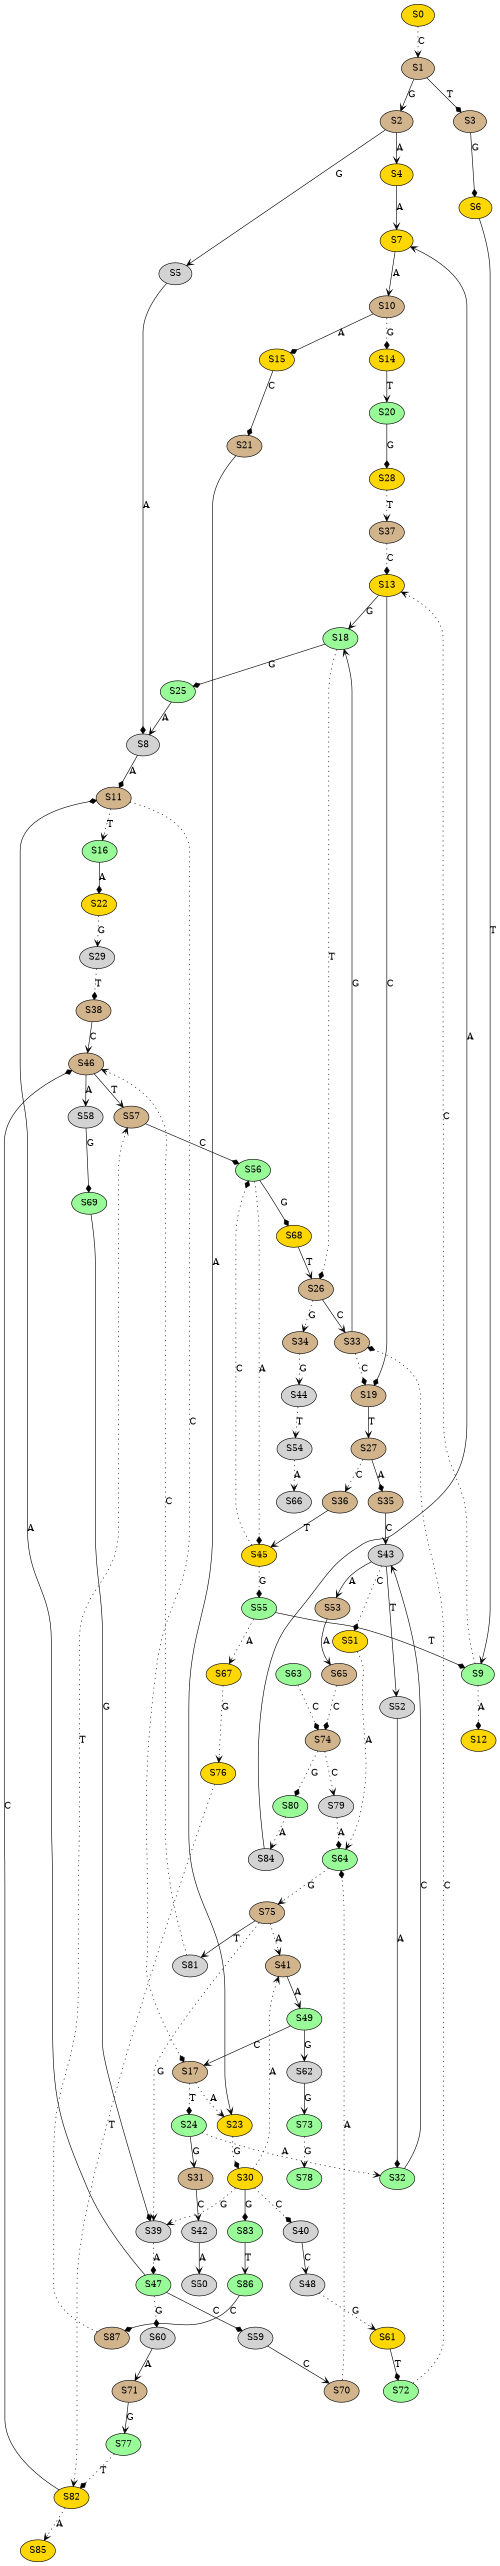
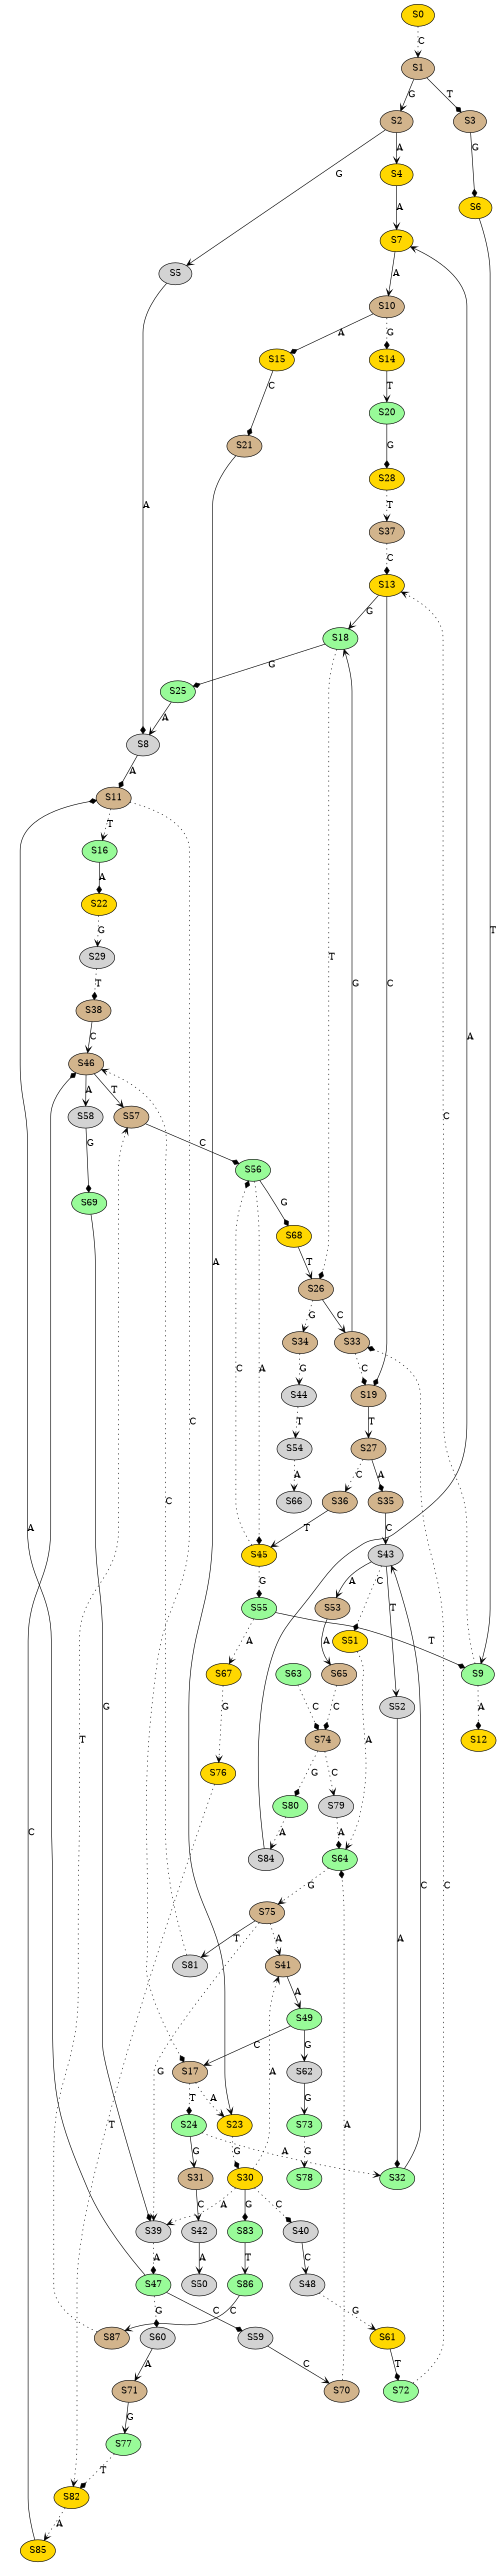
  strict digraph {
    node [fillcolor=tan style=filled]
    edge [arrowhead=vee style=solid]
    S0 [fillcolor=gold]
    S1
    S2
    S3
    S4 [fillcolor=gold]
    S5 [fillcolor=lightgrey]
    S6 [fillcolor=gold]
    S7 [fillcolor=gold]
    S8 [fillcolor=lightgrey]
    S9 [fillcolor=palegreen]
    S10
    S11
    S12 [fillcolor=gold]
    S13 [fillcolor=gold]
    S14 [fillcolor=gold]
    S15 [fillcolor=gold]
    S16 [fillcolor=palegreen]
    S17
    S18 [fillcolor=palegreen]
    S19
    S20 [fillcolor=palegreen]
    S21
    S22 [fillcolor=gold]
    S23 [fillcolor=gold]
    S24 [fillcolor=palegreen]
    S25 [fillcolor=palegreen]
    S26
    S27
    S28 [fillcolor=gold]
    S29 [fillcolor=lightgrey]
    S30 [fillcolor=gold]
    S31
    S32 [fillcolor=palegreen]
    S33
    S34
    S35
    S36
    S37
    S38
    S39 [fillcolor=lightgrey]
    S40 [fillcolor=lightgrey]
    S41
    S83 [fillcolor=palegreen]
    S42 [fillcolor=lightgrey]
    S43 [fillcolor=lightgrey]
    S44 [fillcolor=lightgrey]
    S45 [fillcolor=gold]
    S46
    S47 [fillcolor=palegreen]
    S48 [fillcolor=lightgrey]
    S49 [fillcolor=palegreen]
    S50 [fillcolor=lightgrey]
    S51 [fillcolor=gold]
    S52 [fillcolor=lightgrey]
    S53
    S54 [fillcolor=lightgrey]
    S55 [fillcolor=palegreen]
    S56 [fillcolor=palegreen]
    S57
    S58 [fillcolor=lightgrey]
    S59 [fillcolor=lightgrey]
    S60 [fillcolor=lightgrey]
    S61 [fillcolor=gold]
    S62 [fillcolor=lightgrey]
    S64 [fillcolor=palegreen]
    S65
    S66 [fillcolor=lightgrey]
    S67 [fillcolor=gold]
    S68 [fillcolor=gold]
    S69 [fillcolor=palegreen]
    S70
    S71
    S72 [fillcolor=palegreen]
    S73 [fillcolor=palegreen]
    S63 [fillcolor=palegreen]
    S74
    S75
    S76 [fillcolor=gold]
    S77 [fillcolor=palegreen]
    S78 [fillcolor=palegreen]
    S79 [fillcolor=lightgrey]
    S80 [fillcolor=palegreen]
    S81 [fillcolor=lightgrey]
    S82 [fillcolor=gold]
    S84 [fillcolor=lightgrey]
    S85 [fillcolor=gold]
    S86 [fillcolor=palegreen]
    S87
    S0 -> S1 [label=C style=dotted]
    S1 -> S2 [label=G]
    S1 -> S3 [arrowhead=diamond label=T]
    S2 -> S4 [label=A]
    S2 -> S5 [label=G]
    S3 -> S6 [arrowhead=diamond label=G]
    S4 -> S7 [label=A]
    S5 -> S8 [arrowhead=diamond label=A]
    S6 -> S9 [label=T]
    S7 -> S10 [label=A]
    S8 -> S11 [arrowhead=diamond label=A]
    S9 -> S12 [arrowhead=diamond label=A style=dotted]
    S9 -> S13 [label=C style=dotted]
    S10 -> S14 [arrowhead=diamond label=G style=dotted]
    S10 -> S15 [arrowhead=diamond label=A]
    S11 -> S16 [label=T style=dotted]
    S11 -> S17 [arrowhead=diamond label=C style=dotted]
    S13 -> S18 [label=G]
    S13 -> S19 [arrowhead=diamond label=C]
    S14 -> S20 [label=T]
    S15 -> S21 [arrowhead=diamond label=C]
    S16 -> S22 [arrowhead=diamond label=A]
    S17 -> S23 [label=A style=dotted]
    S17 -> S24 [arrowhead=diamond label=T style=dotted]
    S18 -> S25 [arrowhead=diamond label=G]
    S18 -> S26 [arrowhead=diamond label=T style=dotted]
    S19 -> S27 [label=T]
    S20 -> S28 [arrowhead=diamond label=G]
    S21 -> S23 [label=A]
    S22 -> S29 [label=G style=dotted]
    S23 -> S30 [arrowhead=diamond label=G style=dotted]
    S24 -> S31 [label=G]
    S24 -> S32 [label=A style=dotted]
    S25 -> S8 [label=A]
    S26 -> S33 [label=C]
    S26 -> S34 [label=G style=dotted]
    S27 -> S35 [arrowhead=diamond label=A]
    S27 -> S36 [label=C style=dotted]
    S28 -> S37 [label=T style=dotted]
    S29 -> S38 [arrowhead=diamond label=T style=dotted]
-   S30 -> S39 [label=G style=dotted]
+   S30 -> S39 [label=A style=dotted]
    S30 -> S40 [arrowhead=diamond label=C style=dotted]
    S30 -> S41 [label=A style=dotted]
    S30 -> S83 [arrowhead=diamond label=G]
    S31 -> S42 [label=C]
    S32 -> S43 [label=C]
    S33 -> S18 [label=G]
    S33 -> S19 [arrowhead=diamond label=C style=dotted]
    S34 -> S44 [label=G style=dotted]
    S35 -> S43 [label=C]
    S36 -> S45 [label=T]
    S37 -> S13 [arrowhead=diamond label=C style=dotted]
    S38 -> S46 [label=C]
    S39 -> S47 [arrowhead=diamond label=A style=dotted]
    S40 -> S48 [label=C]
    S41 -> S49 [label=A]
    S83 -> S86 [label=T]
    S42 -> S50 [label=A]
    S43 -> S51 [arrowhead=diamond label=C style=dotted]
    S43 -> S52 [label=T]
    S43 -> S53 [label=A]
    S44 -> S54 [label=T style=dotted]
    S45 -> S55 [arrowhead=diamond label=G style=dotted]
    S45 -> S56 [arrowhead=diamond label=C style=dotted]
    S46 -> S57 [label=T]
    S46 -> S58 [label=A]
    S47 -> S11 [arrowhead=diamond label=A]
    S47 -> S59 [arrowhead=diamond label=C]
    S47 -> S60 [arrowhead=diamond label=G style=dotted]
    S48 -> S61 [label=G style=dotted]
    S49 -> S17 [label=C]
    S49 -> S62 [label=G]
    S51 -> S64 [label=A style=dotted]
    S52 -> S32 [arrowhead=diamond label=A]
    S53 -> S65 [label=A]
    S54 -> S66 [label=A style=dotted]
    S55 -> S9 [arrowhead=diamond label=T]
    S55 -> S67 [label=A style=dotted]
    S56 -> S45 [arrowhead=diamond label=A style=dotted]
    S56 -> S68 [arrowhead=diamond label=G]
    S57 -> S56 [arrowhead=diamond label=C]
    S58 -> S69 [arrowhead=diamond label=G]
    S59 -> S70 [label=C]
    S60 -> S71 [label=A]
    S61 -> S72 [arrowhead=diamond label=T]
    S62 -> S73 [label=G]
    S64 -> S75 [label=G style=dotted]
    S65 -> S74 [arrowhead=diamond label=C style=dotted]
    S67 -> S76 [label=G style=dotted]
    S68 -> S26 [label=T]
    S69 -> S39 [arrowhead=diamond label=G]
    S70 -> S64 [arrowhead=diamond label=A style=dotted]
    S71 -> S77 [label=G]
    S72 -> S33 [arrowhead=diamond label=C style=dotted]
    S73 -> S78 [label=G style=dotted]
    S63 -> S74 [arrowhead=diamond label=C style=dotted]
    S74 -> S79 [label=C style=dotted]
    S74 -> S80 [arrowhead=diamond label=G style=dotted]
    S75 -> S39 [label=G style=dotted]
    S75 -> S41 [label=A style=dotted]
    S75 -> S81 [label=T]
    S76 -> S82 [label=T style=dotted]
    S77 -> S82 [arrowhead=diamond label=T style=dotted]
    S79 -> S64 [arrowhead=diamond label=A style=dotted]
    S80 -> S84 [label=A style=dotted]
    S81 -> S46 [label=C style=dotted]
-   S82 -> S46 [arrowhead=diamond label=C]
+   S85 -> S46 [arrowhead=diamond label=C]
    S82 -> S85 [label=A style=dotted]
    S84 -> S7 [label=A]
-   S86 -> S87 [arrowhead=diamond label=C]
+   S86 -> S87 [label=C]
    S87 -> S57 [label=T style=dotted]
  }
